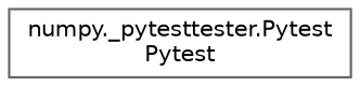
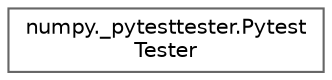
  digraph {
    rankdir=LR
-   n1 [color=grey40 fillcolor=white fontname=Helvetica fontsize=10 height=0.2 label="numpy._pytesttester.Pytest\lPytest" shape=box style=filled width=0.4]
+   n1 [color=grey40 fillcolor=white fontname=Helvetica fontsize=10 height=0.2 label="numpy._pytesttester.Pytest\lTester" shape=box style=filled width=0.4]
  }
